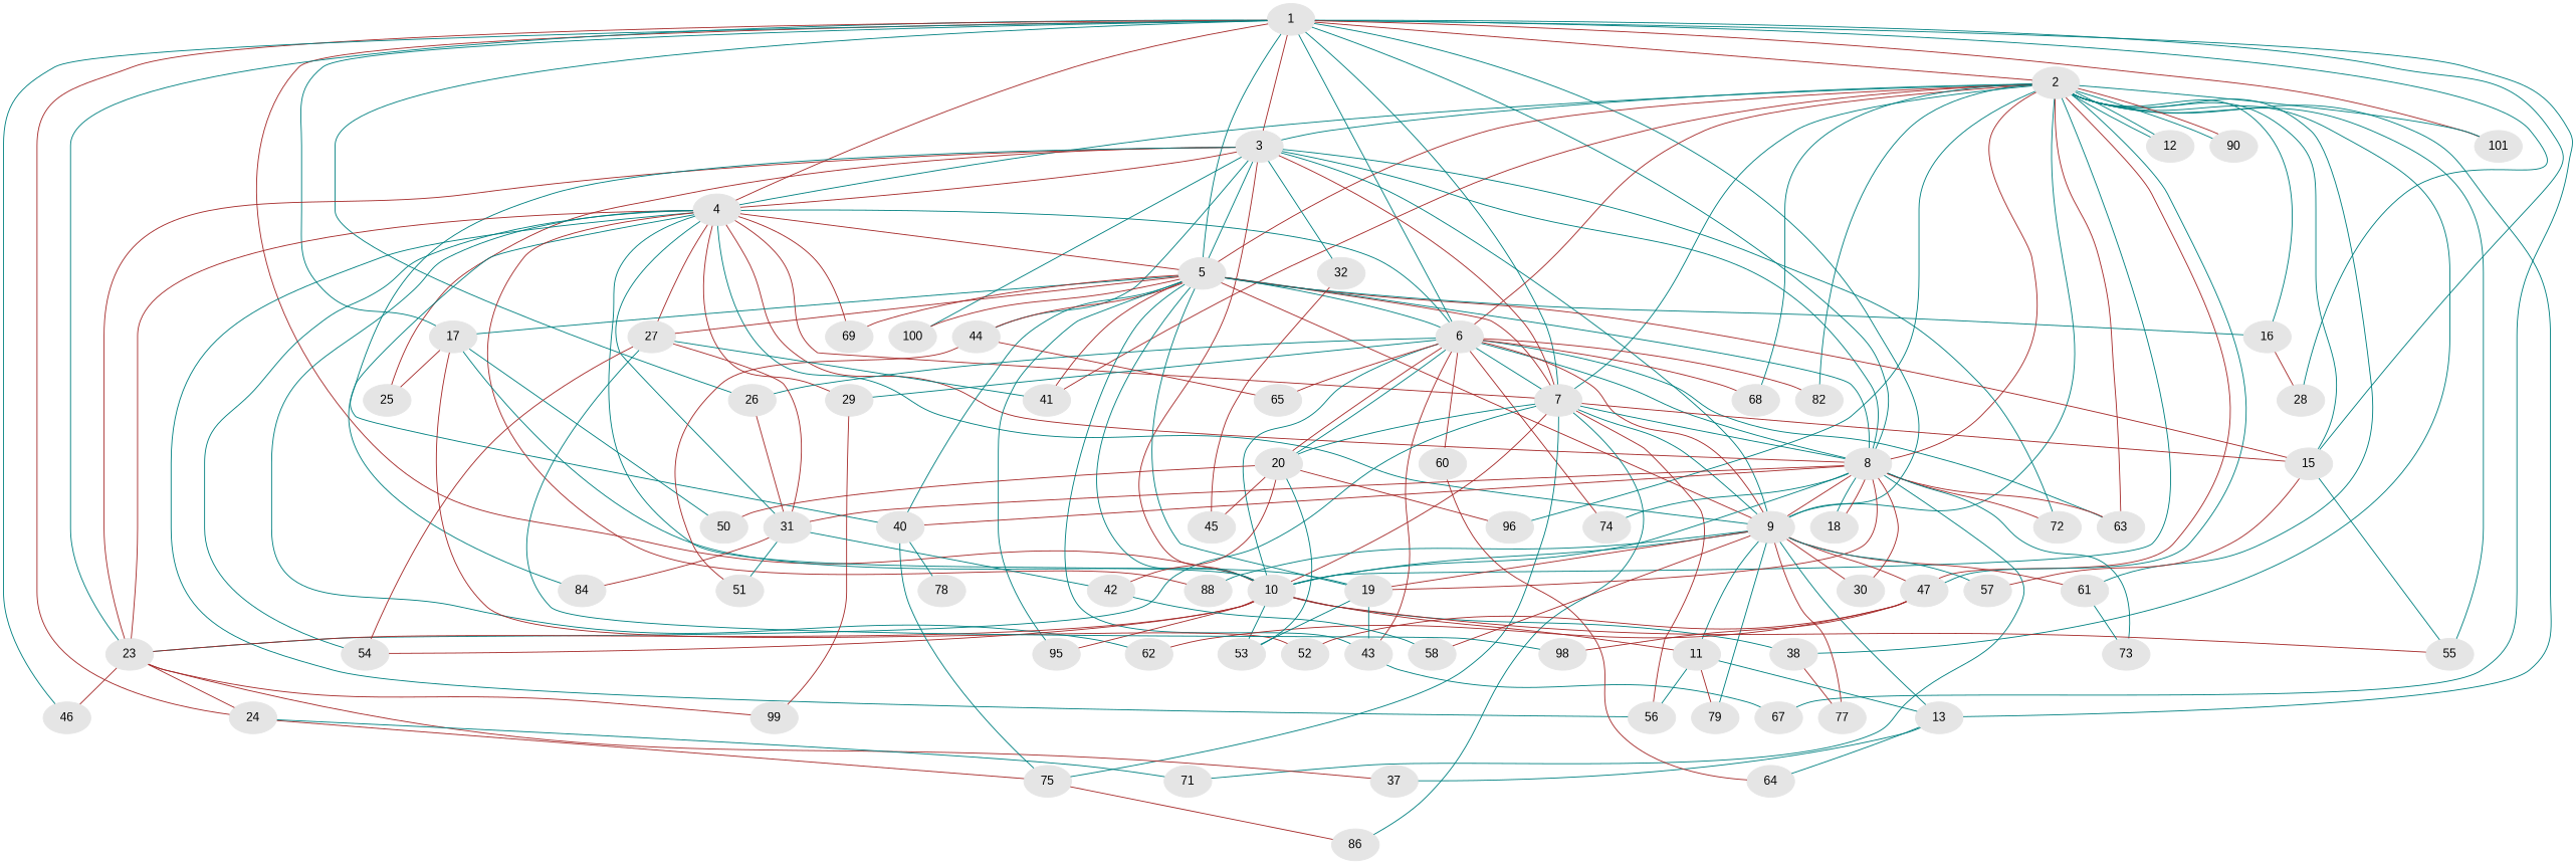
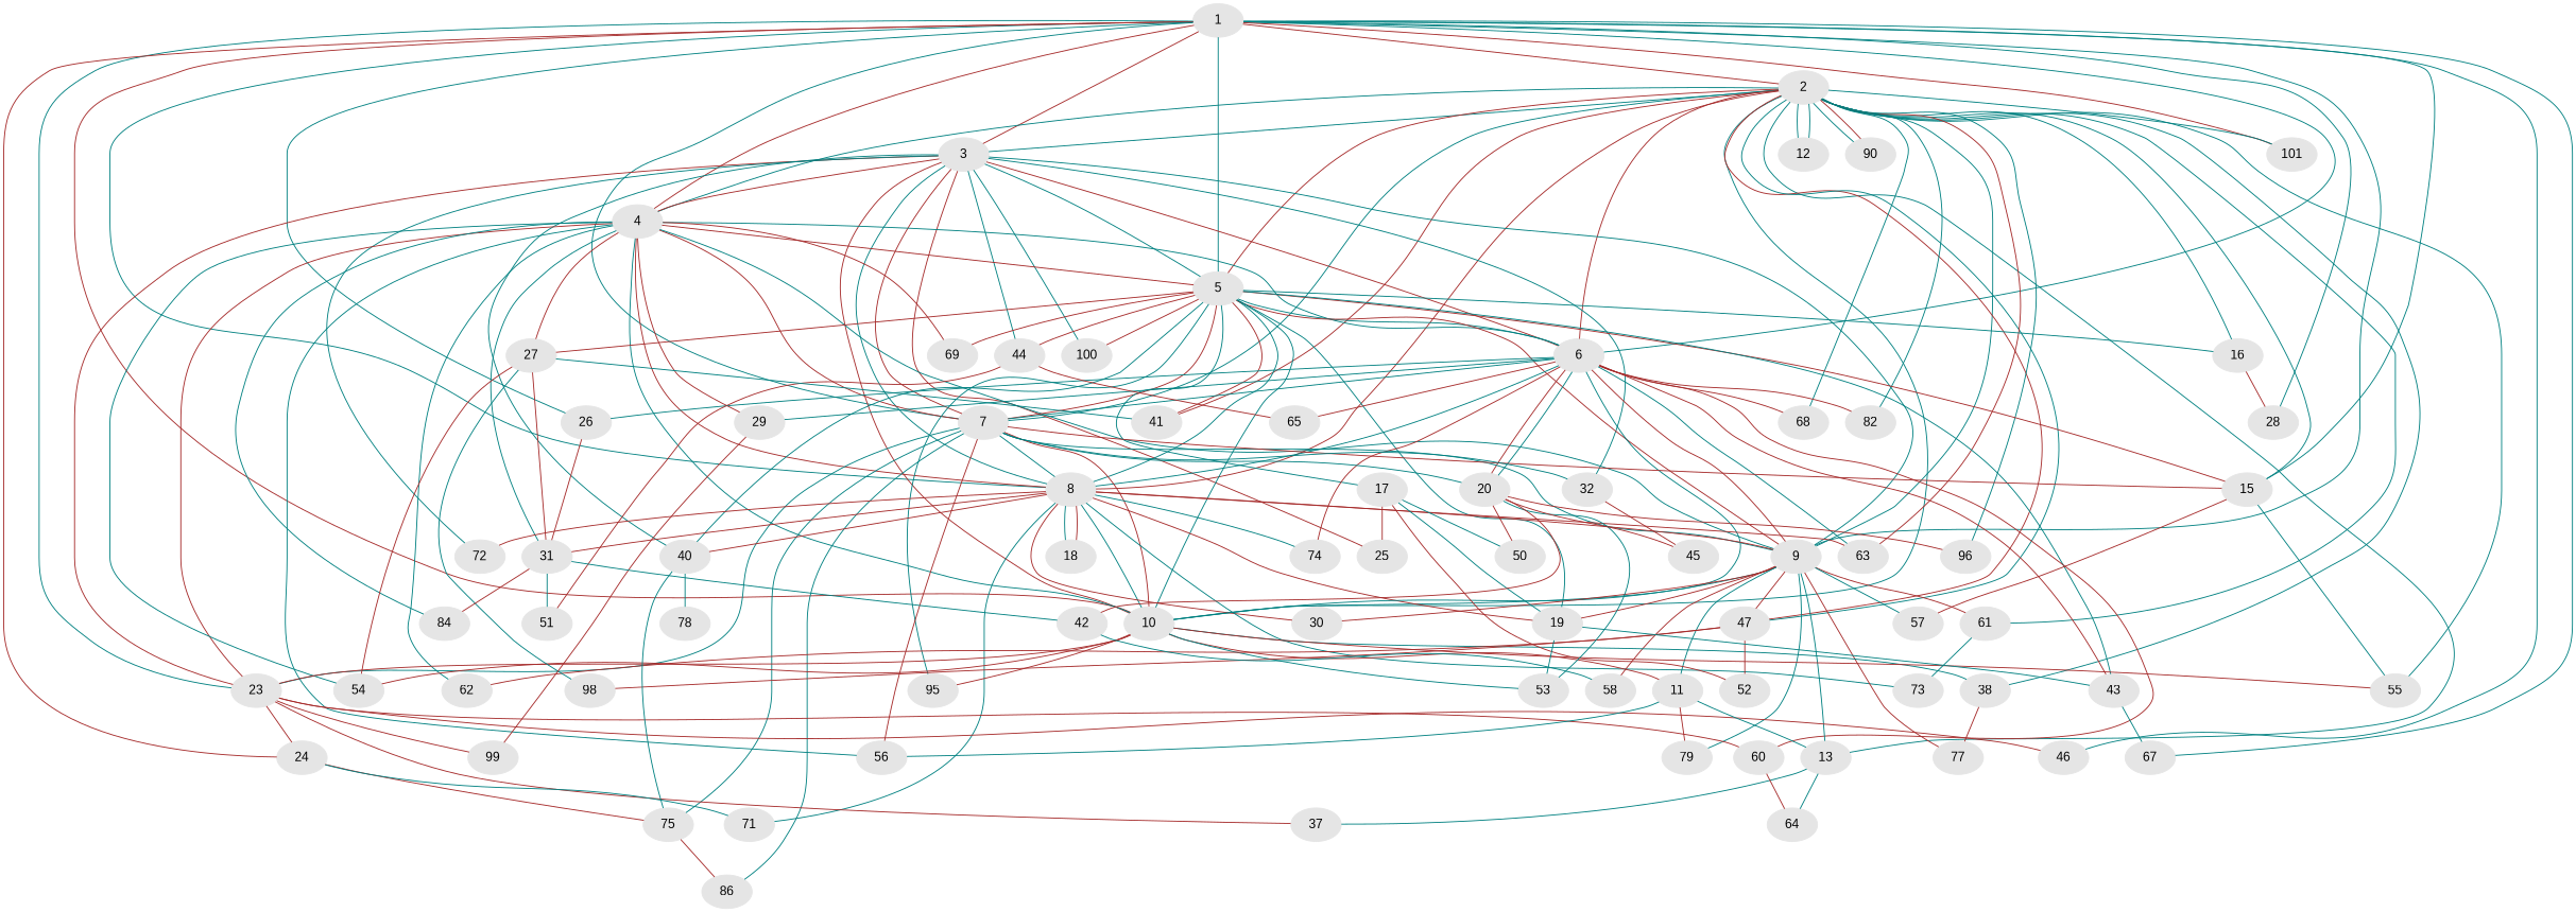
  graph {
    fontname="Liberation Sans"
    node [color=gray90 fontname="Liberation Sans" style=filled]
    edge [color=teal fontname="Liberation Sans"]
    1 [super="+14"]
    2 [super="+39"]
    3 [super="+85"]
    4 [super="+94"]
    5 [super="+93"]
    6 [super="+21"]
    7 [super="+70"]
    8 [super="+66"]
    9 [super="+36"]
    10 [super="+92"]
    15 [super="+33"]
    17 [super="+83"]
    23 [super="+34"]
    24
    26
    28
    46
    67
    101
    12
    13 [super="+22"]
    16
    38
    41 [super="+87"]
    47 [super="+49"]
    55 [super="+102"]
    61
    63 [super="+81"]
    68
    82
    90
    96
    25
    32
    40 [super="+59"]
    44
    72
    100
    27 [super="+97"]
    29
    31 [super="+80"]
    54 [super="+91"]
    56 [super="+103"]
    62
    69
    84
-   88
    19 [super="+89"]
    43 [super="+48"]
    95
    20 [super="+35"]
    60
    65
    74
    75 [super="+76"]
    86
    18
    30
    71
    73
    11
    57
    58
    77
    79
    53
    50
    52
    37
    99
    64
    98
    45
    78
    51
    42
    1 -- 2 [color=brown]
    1 -- 3 [color=brown]
    1 -- 4 [color=brown weight=2]
    1 -- 5
    1 -- 6 [weight=2]
    1 -- 7
    1 -- 8
    1 -- 9
    1 -- 10 [color=brown]
    1 -- 15
-   1 -- 17
    1 -- 23
    1 -- 24 [color=brown]
    1 -- 26
    1 -- 28
    1 -- 46
    1 -- 67
    1 -- 101 [color=brown]
    2 -- 3
    2 -- 4
    2 -- 5 [color=brown weight=2]
    2 -- 6 [color=brown]
    2 -- 7
    2 -- 8 [color=brown]
    2 -- 9
    2 -- 10
    2 -- 15
    2 -- 101
    2 -- 12
    2 -- 12
    2 -- 13
    2 -- 16
    2 -- 38
    2 -- 41 [color=brown]
    2 -- 47 [color=brown]
    2 -- 47
    2 -- 55
    2 -- 61
    2 -- 63 [color=brown]
    2 -- 68
    2 -- 82
    2 -- 90
    2 -- 90 [color=brown]
    2 -- 96
    3 -- 4 [color=brown]
    3 -- 5
+   3 -- 6 [color=brown]
    3 -- 7 [color=brown]
    3 -- 8
    3 -- 9
    3 -- 10 [color=brown]
    3 -- 23 [color=brown]
    3 -- 25 [color=brown]
    3 -- 32
    3 -- 40
    3 -- 44
    3 -- 72
    3 -- 100
    4 -- 5 [color=brown]
    4 -- 6
    4 -- 7 [color=brown]
    4 -- 8 [color=brown]
    4 -- 9
    4 -- 10
    4 -- 23 [color=brown]
    4 -- 27 [color=brown]
    4 -- 29 [color=brown]
    4 -- 31
    4 -- 54
    4 -- 56
    4 -- 62
    4 -- 69 [color=brown]
    4 -- 84
-   4 -- 88 [color=brown]
    5 -- 6
    5 -- 7 [color=brown]
    5 -- 8
    5 -- 9 [color=brown]
    5 -- 10
    5 -- 15 [color=brown]
    5 -- 17
    5 -- 16
    5 -- 41 [color=brown]
    5 -- 40
    5 -- 44 [color=brown]
    5 -- 100 [color=brown]
    5 -- 27 [color=brown]
    5 -- 69 [color=brown]
    5 -- 19
    5 -- 43
    5 -- 95
    6 -- 7
    6 -- 8
    6 -- 9 [color=brown]
    6 -- 10
    6 -- 26
    6 -- 63
    6 -- 68 [color=brown]
    6 -- 82 [color=brown]
    6 -- 29
    6 -- 43 [color=brown]
    6 -- 20 [color=brown]
    6 -- 20
    6 -- 60 [color=brown]
    6 -- 65 [color=brown]
    6 -- 74 [color=brown]
    7 -- 8
    7 -- 9 [weight=2]
    7 -- 10 [color=brown]
    7 -- 15 [color=brown]
    7 -- 23
+   7 -- 32
    7 -- 56 [color=brown]
    7 -- 20
    7 -- 75
    7 -- 86
    8 -- 9 [color=brown]
    8 -- 10
    8 -- 63 [color=brown weight=2]
    8 -- 40 [color=brown]
    8 -- 72 [color=brown]
    8 -- 31 [color=brown]
    8 -- 19 [color=brown]
    8 -- 74
    8 -- 18
    8 -- 18 [color=brown]
    8 -- 30 [color=brown]
    8 -- 71
    8 -- 73
    9 -- 10
    9 -- 13
    9 -- 47 [color=brown]
    9 -- 61 [color=brown]
-   9 -- 88
    9 -- 19 [color=brown]
    9 -- 30 [color=brown]
    9 -- 11
    9 -- 57
    9 -- 58 [color=brown]
    9 -- 77 [color=brown]
    9 -- 79
    10 -- 23 [color=brown]
    10 -- 38
    10 -- 55 [color=brown]
    10 -- 54 [color=brown]
    10 -- 95 [color=brown]
    10 -- 11 [color=brown]
    10 -- 53
    15 -- 55
    15 -- 57 [color=brown]
    17 -- 25 [color=brown]
    17 -- 19
    17 -- 50
    17 -- 52 [color=brown]
    23 -- 24 [color=brown]
    23 -- 46 [color=brown]
+   23 -- 60 [color=brown]
    23 -- 37 [color=brown]
    23 -- 99 [color=brown]
    24 -- 75 [color=brown]
    24 -- 71
    26 -- 31 [color=brown]
    13 -- 37
    13 -- 64
    16 -- 28 [color=brown]
    38 -- 77 [color=brown]
    47 -- 62 [color=brown]
    47 -- 52 [color=brown]
    47 -- 98 [color=brown]
    61 -- 73
    32 -- 45 [color=brown]
    40 -- 75
    40 -- 78 [weight=2]
    44 -- 65 [color=brown]
    44 -- 51 [color=brown]
    27 -- 41
    27 -- 31 [color=brown]
    27 -- 54 [color=brown]
    27 -- 98
    29 -- 99 [color=brown]
    31 -- 84 [color=brown]
    31 -- 51
    31 -- 42
    19 -- 43
    19 -- 53
    43 -- 67
    20 -- 96 [color=brown]
    20 -- 53
    20 -- 50 [color=brown]
    20 -- 45 [color=brown]
    20 -- 42 [color=brown]
    60 -- 64 [color=brown]
    75 -- 86 [color=brown]
    11 -- 13
    11 -- 56
    11 -- 79 [color=brown]
    42 -- 58
  }
